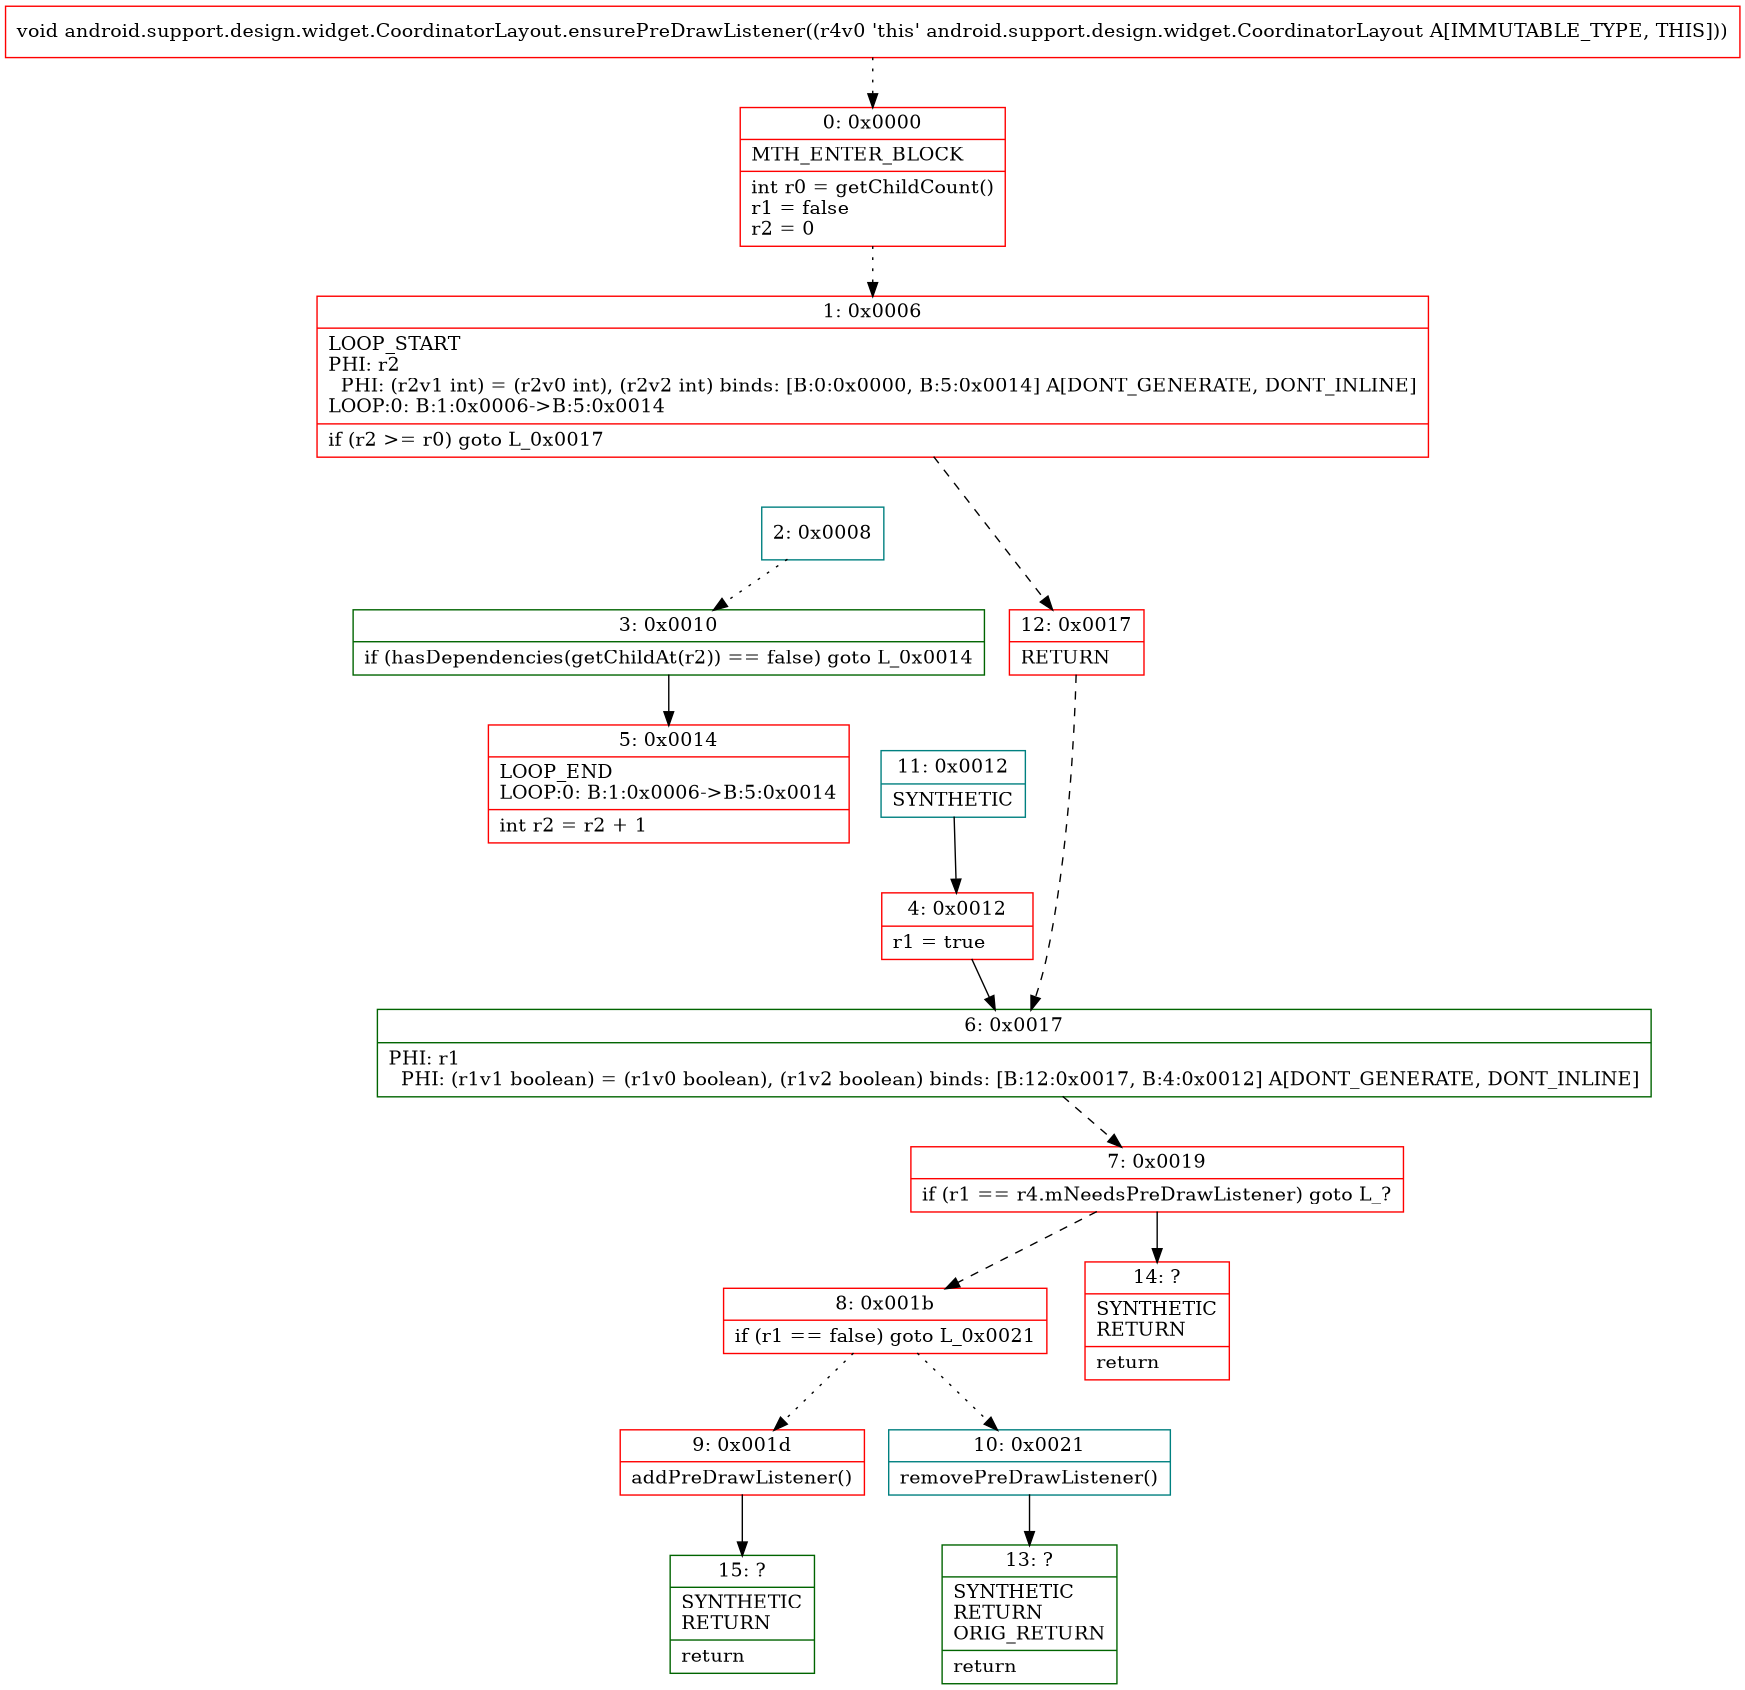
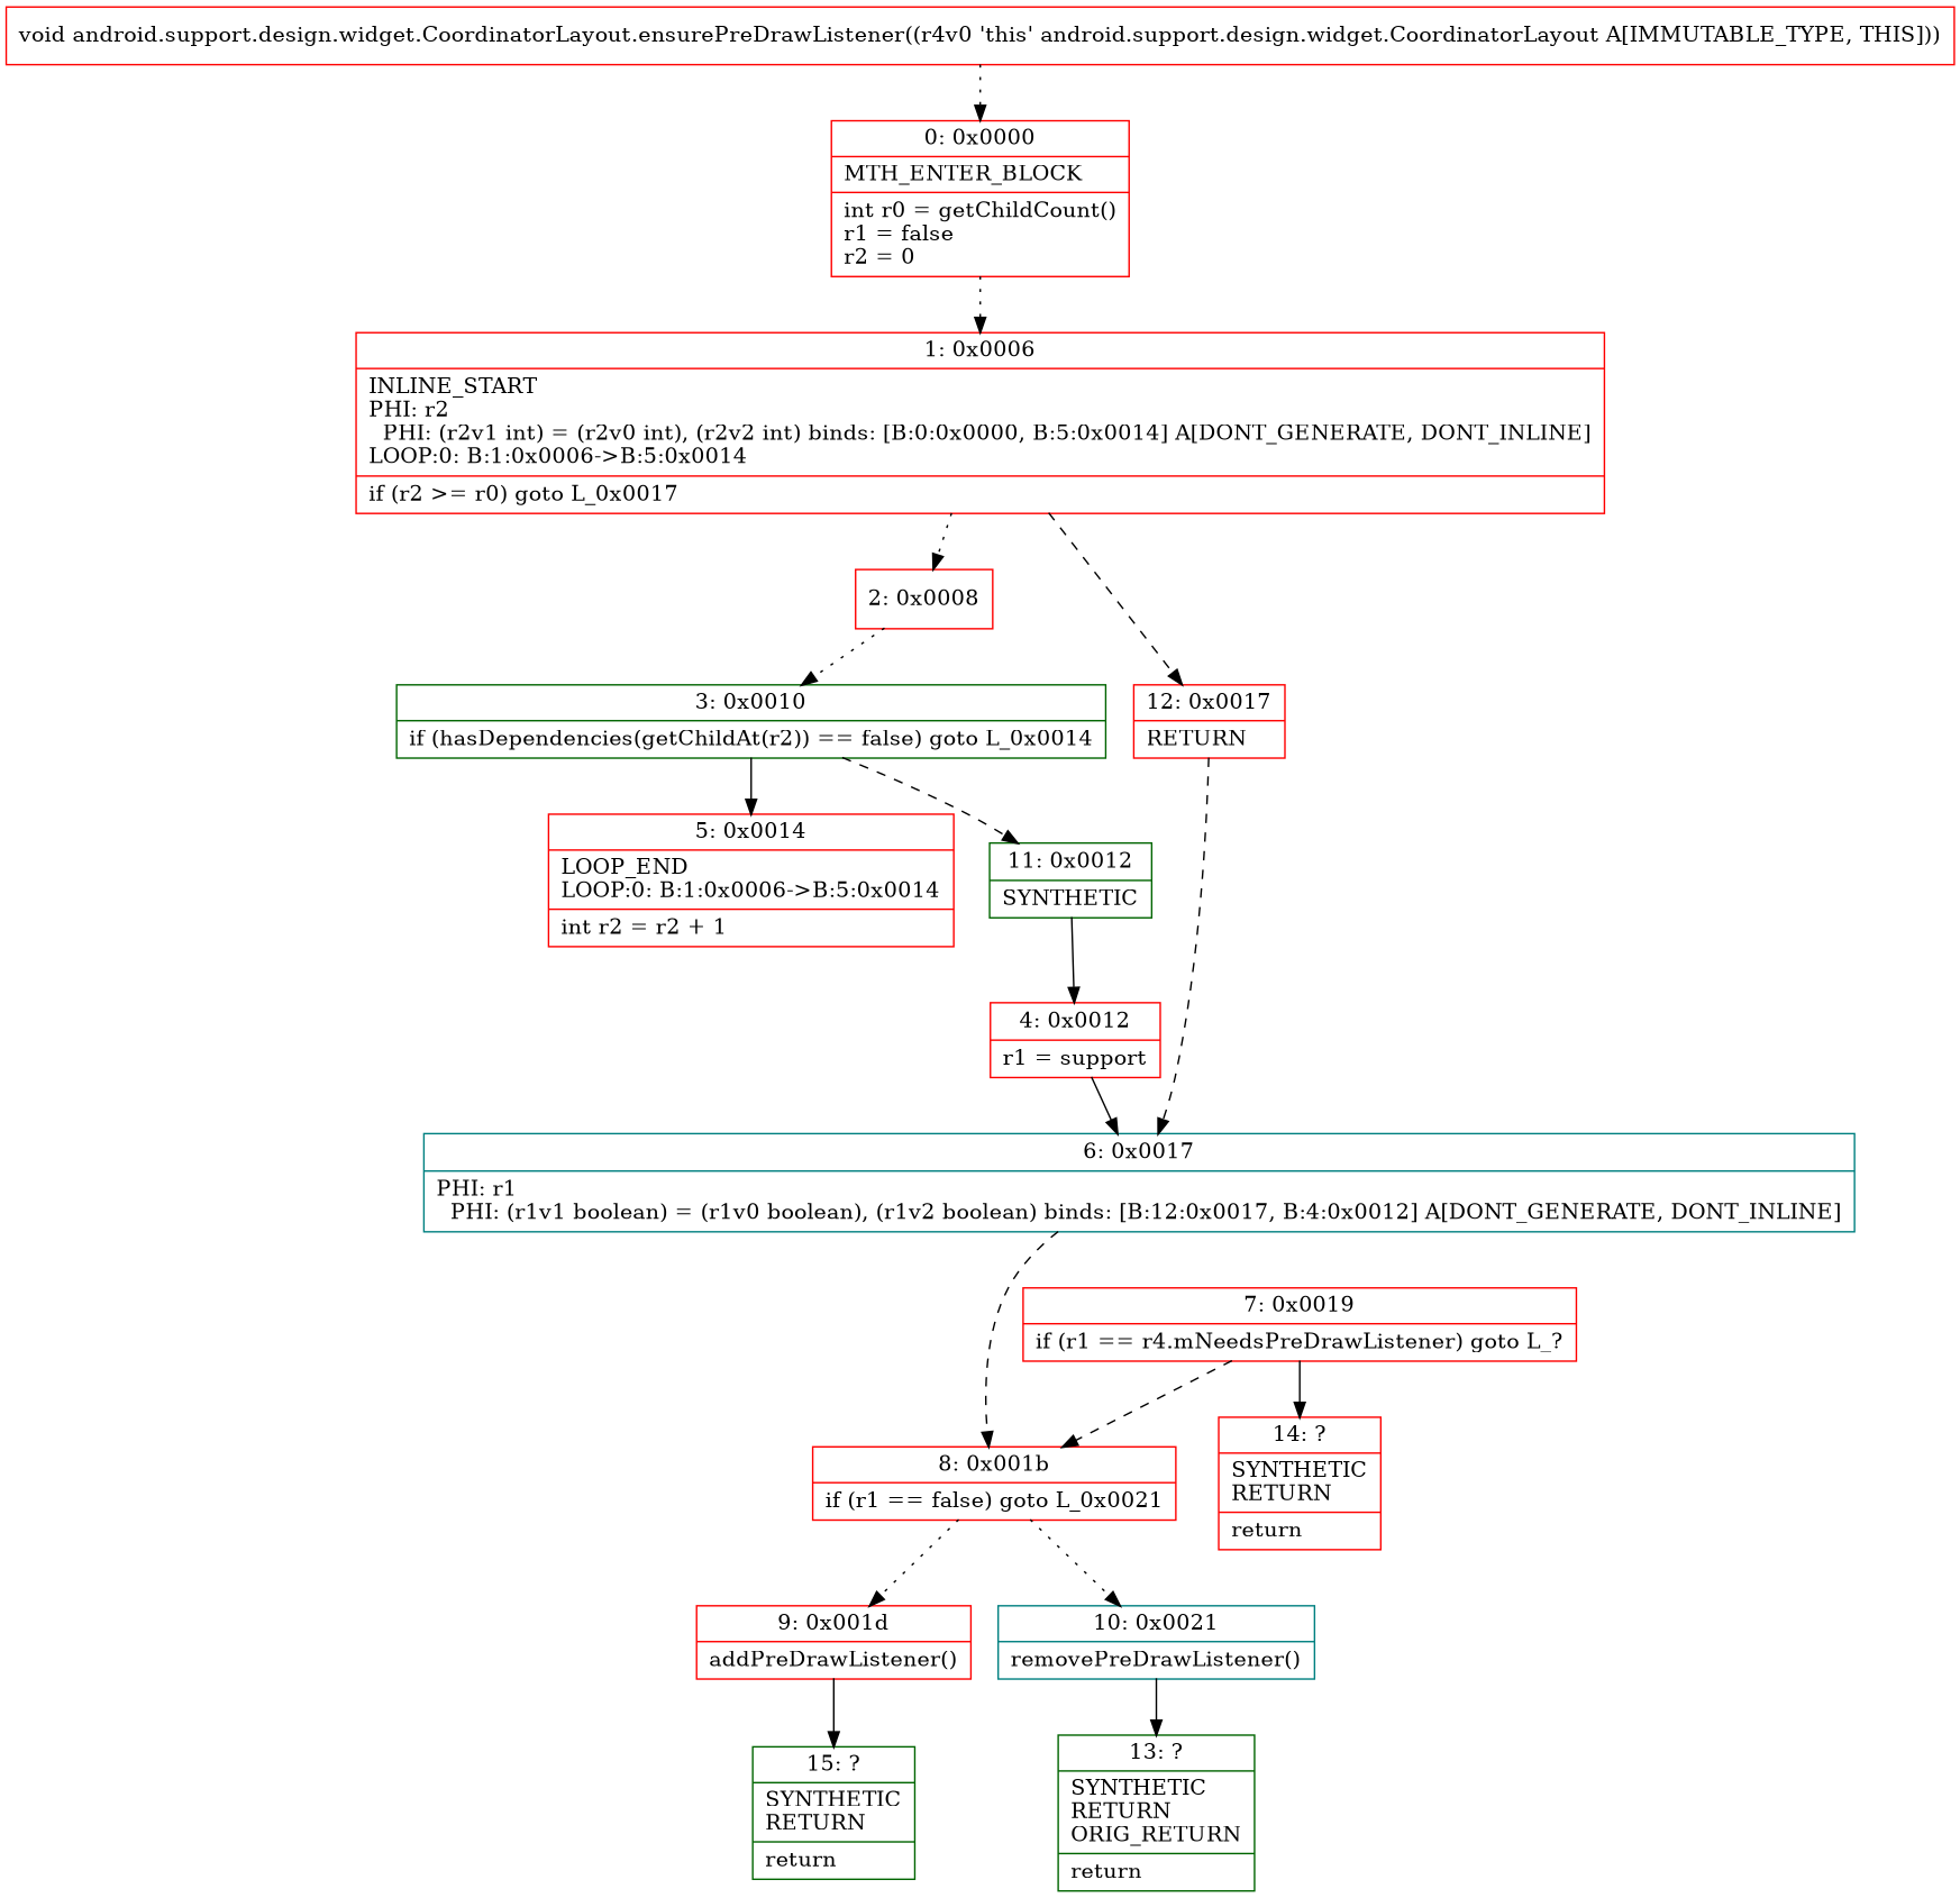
  digraph {
    node [color=red shape=record]
    edge [style=dotted]
    n1 [label="{0\:\ 0x0000|MTH_ENTER_BLOCK\l|int r0 = getChildCount()\lr1 = false\lr2 = 0\l}"]
-   n2 [label="{1\:\ 0x0006|LOOP_START\lPHI: r2 \l  PHI: (r2v1 int) = (r2v0 int), (r2v2 int) binds: [B:0:0x0000, B:5:0x0014] A[DONT_GENERATE, DONT_INLINE]\lLOOP:0: B:1:0x0006\-\>B:5:0x0014\l|if (r2 \>= r0) goto L_0x0017\l}"]
-   n3 [color=teal label="{2\:\ 0x0008}"]
+   n2 [label="{1\:\ 0x0006|INLINE_START\lPHI: r2 \l  PHI: (r2v1 int) = (r2v0 int), (r2v2 int) binds: [B:0:0x0000, B:5:0x0014] A[DONT_GENERATE, DONT_INLINE]\lLOOP:0: B:1:0x0006\-\>B:5:0x0014\l|if (r2 \>= r0) goto L_0x0017\l}"]
+   n3 [label="{2\:\ 0x0008}"]
    n4 [label="{12\:\ 0x0017|RETURN\l}"]
    n5 [color=darkgreen label="{3\:\ 0x0010|if (hasDependencies(getChildAt(r2)) == false) goto L_0x0014\l}"]
-   n6 [color=darkgreen label="{6\:\ 0x0017|PHI: r1 \l  PHI: (r1v1 boolean) = (r1v0 boolean), (r1v2 boolean) binds: [B:12:0x0017, B:4:0x0012] A[DONT_GENERATE, DONT_INLINE]\l}"]
+   n6 [color=teal label="{6\:\ 0x0017|PHI: r1 \l  PHI: (r1v1 boolean) = (r1v0 boolean), (r1v2 boolean) binds: [B:12:0x0017, B:4:0x0012] A[DONT_GENERATE, DONT_INLINE]\l}"]
    n7 [label="{5\:\ 0x0014|LOOP_END\lLOOP:0: B:1:0x0006\-\>B:5:0x0014\l|int r2 = r2 + 1\l}"]
-   n8 [color=teal label="{11\:\ 0x0012|SYNTHETIC\l}"]
-   n9 [label="{4\:\ 0x0012|r1 = true\l}"]
+   n8 [color=darkgreen label="{11\:\ 0x0012|SYNTHETIC\l}"]
+   n9 [label="{4\:\ 0x0012|r1 = support\l}"]
    n10 [label="{7\:\ 0x0019|if (r1 == r4.mNeedsPreDrawListener) goto L_?\l}"]
    n11 [label="{8\:\ 0x001b|if (r1 == false) goto L_0x0021\l}"]
    n12 [label="{14\:\ ?|SYNTHETIC\lRETURN\l|return\l}"]
    n13 [label="{9\:\ 0x001d|addPreDrawListener()\l}"]
    n14 [color=teal label="{10\:\ 0x0021|removePreDrawListener()\l}"]
    n15 [color=darkgreen label="{15\:\ ?|SYNTHETIC\lRETURN\l|return\l}"]
    n16 [color=darkgreen label="{13\:\ ?|SYNTHETIC\lRETURN\lORIG_RETURN\l|return\l}"]
    n17 [label="{void android.support.design.widget.CoordinatorLayout.ensurePreDrawListener((r4v0 'this' android.support.design.widget.CoordinatorLayout A[IMMUTABLE_TYPE, THIS])) }"]
    n1 -> n2
+   n2 -> n3
    n2 -> n4 [style=dashed]
    n3 -> n5
    n4 -> n6 [style=dashed]
    n5 -> n7 [style=solid]
-   n6 -> n10 [style=dashed]
+   n5 -> n8 [style=dashed]
+   n6 -> n11 [style=dashed]
    n8 -> n9 [style=solid]
    n9 -> n6 [style=solid]
    n10 -> n11 [style=dashed]
    n10 -> n12 [style=solid]
    n11 -> n13
    n11 -> n14
    n13 -> n15 [style=solid]
    n14 -> n16 [style=solid]
    n17 -> n1
  }
